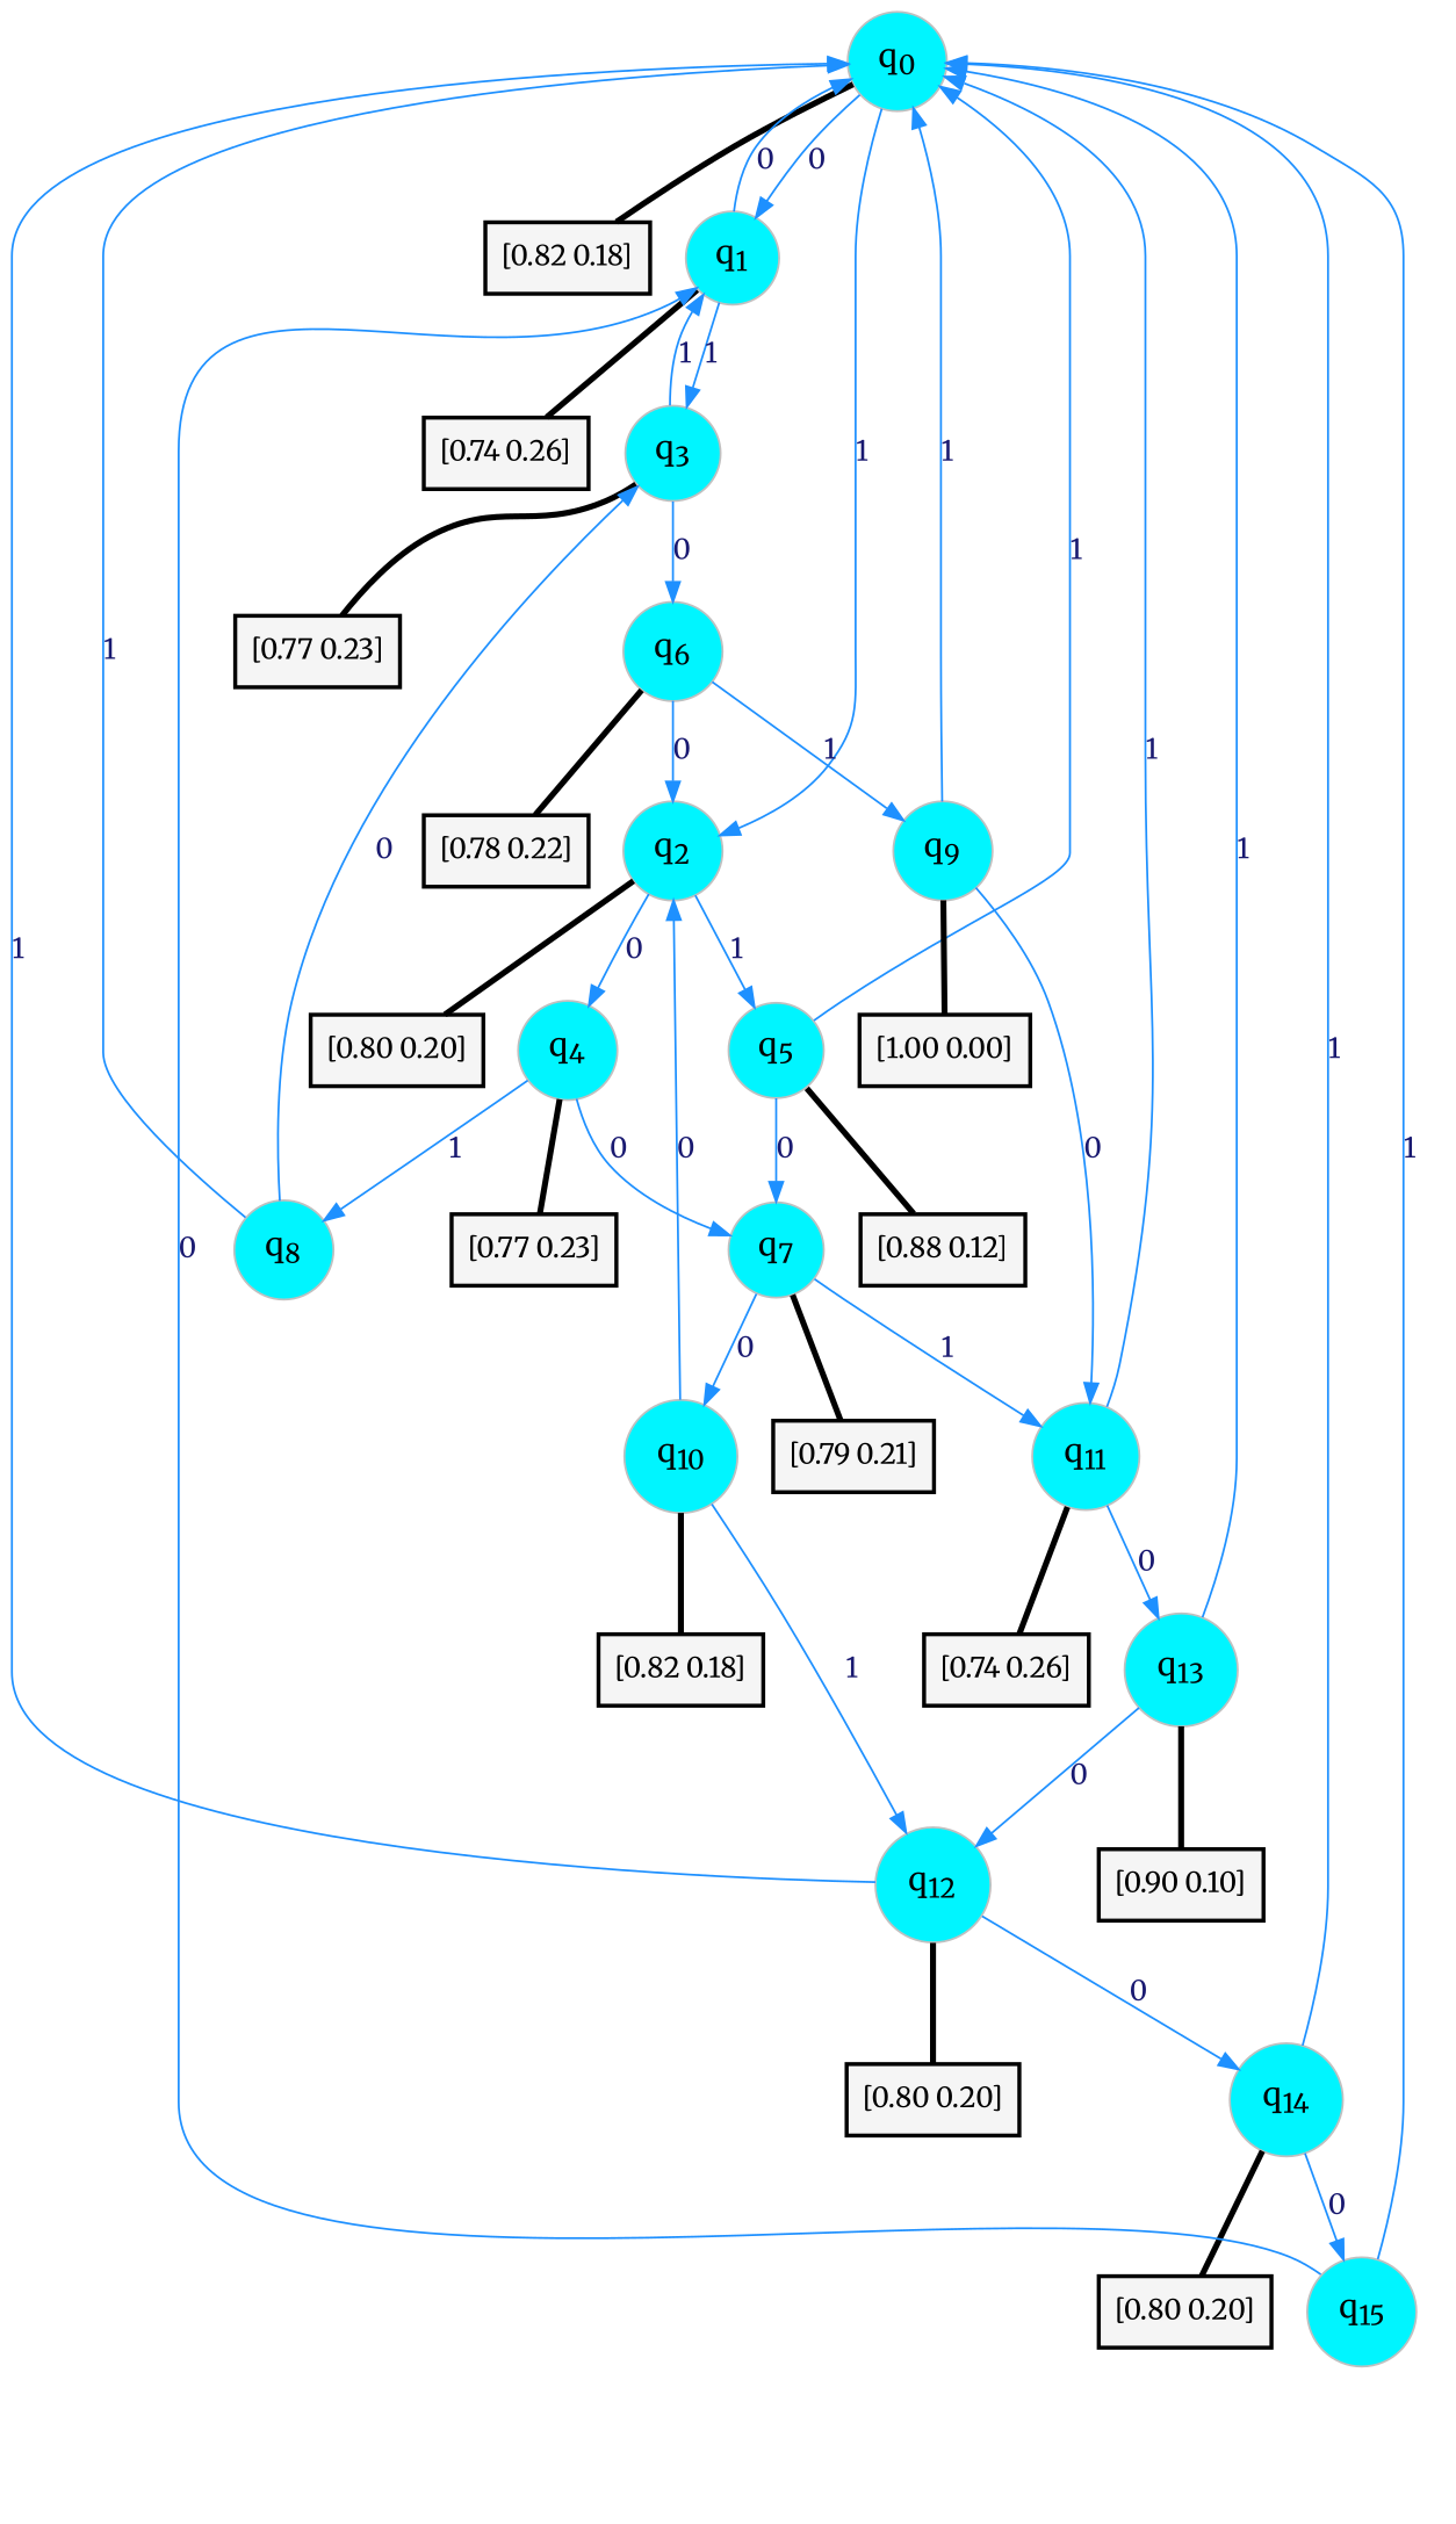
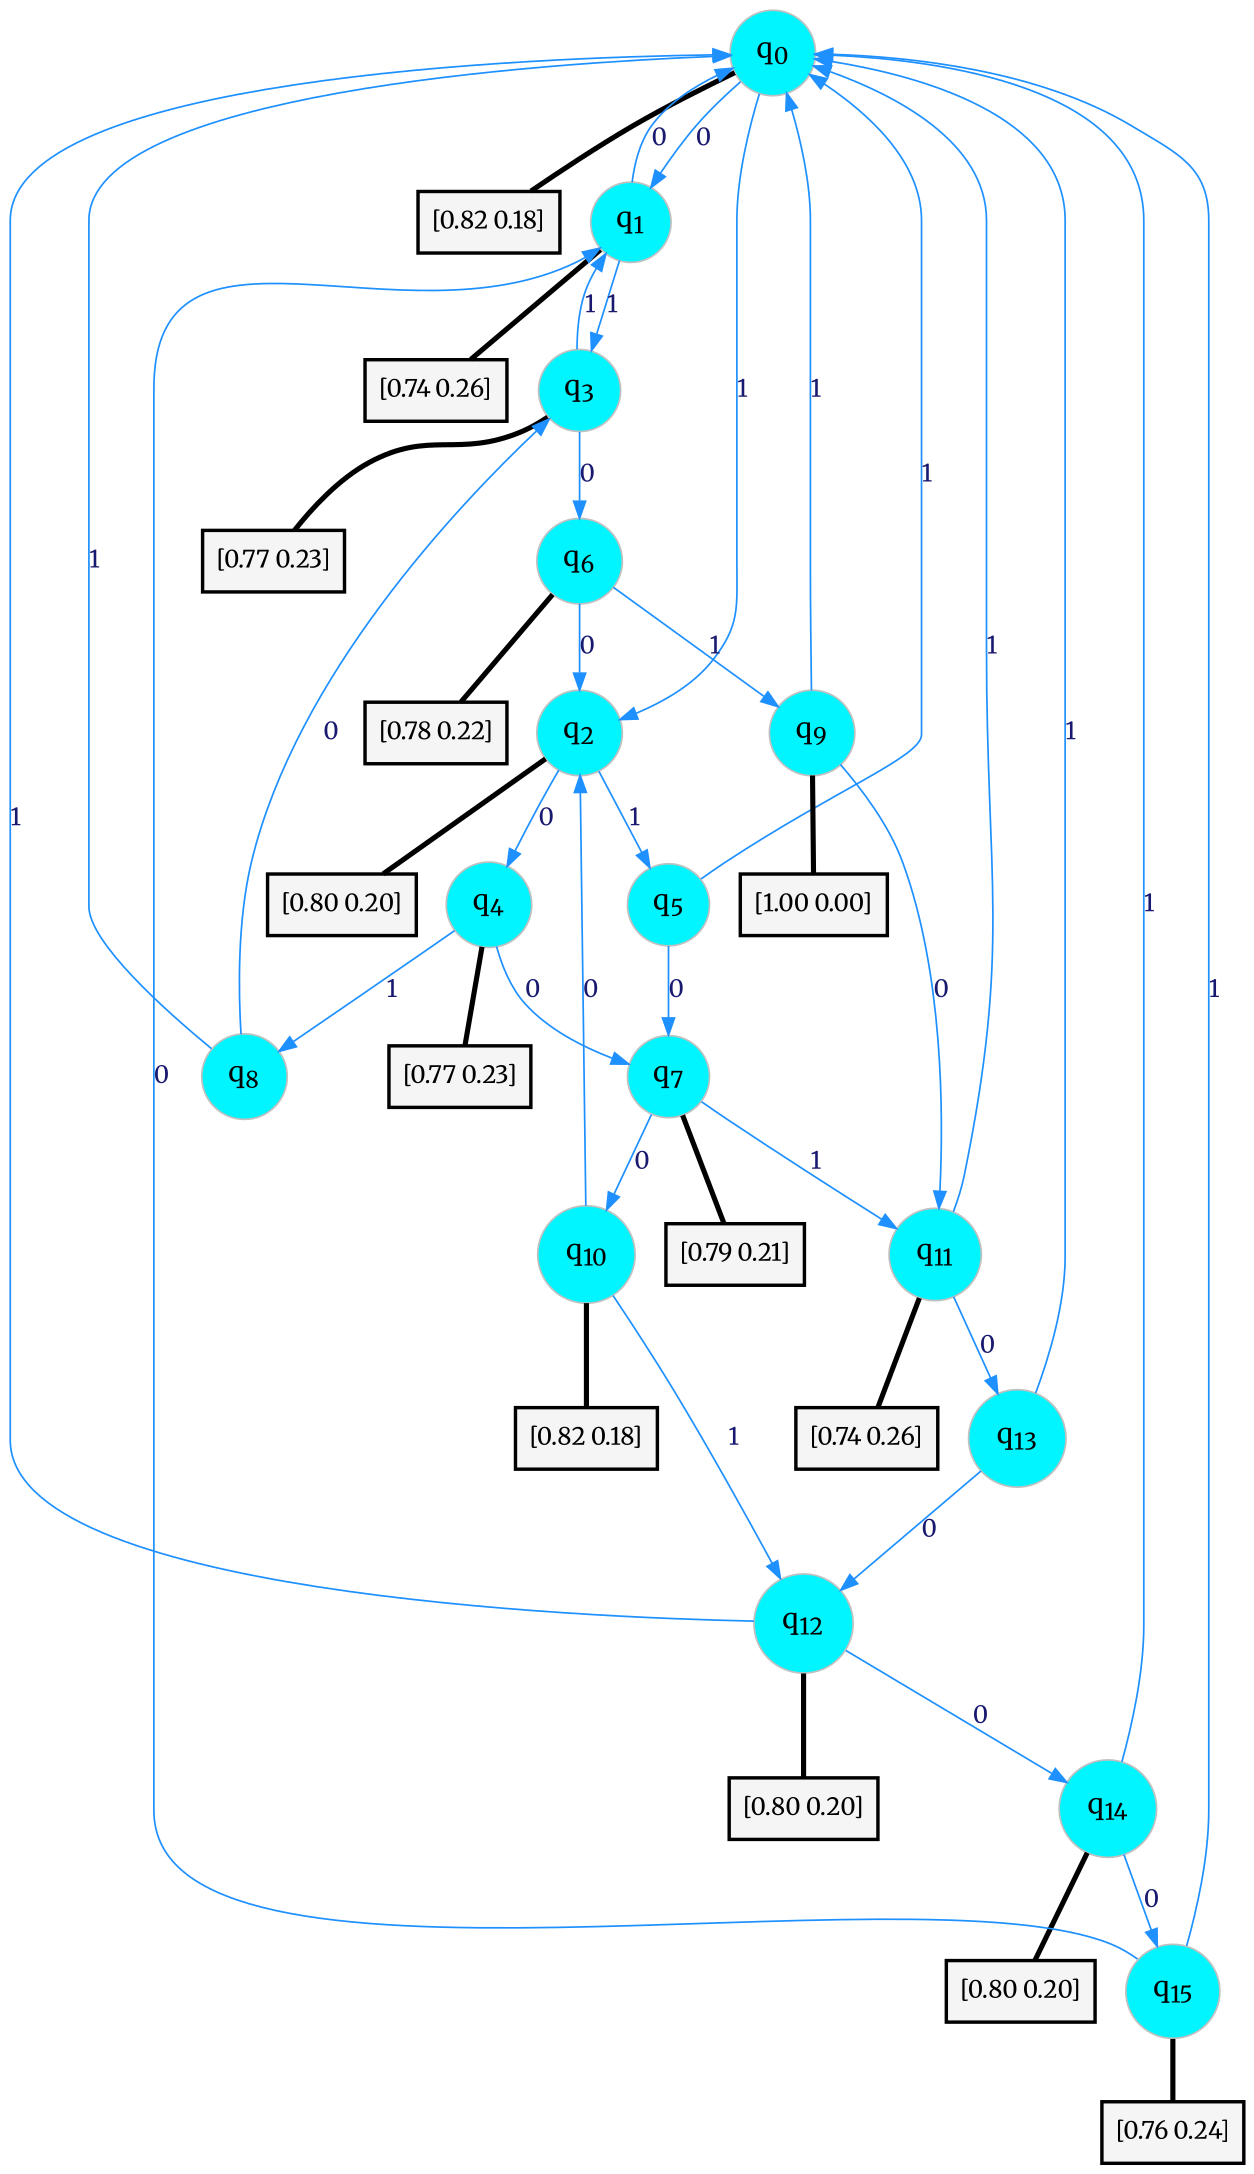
  digraph {
    fontname=Merriweather
    rankdir=TD
    node [color=gray fillcolor=turquoise1 fontcolor=black fontname=Merriweather fontsize=16 fontweight=bold shape=circle style=filled]
    edge [arrowsize=1 color=dodgerblue1 fontcolor=midnightblue fontname=Merriweather fontweight=bold penwidth=1 style=solid weight=20]
    n1 [label=<q<SUB>0</SUB>>]
    n2 [label=<q<SUB>1</SUB>>]
    n3 [label=<q<SUB>2</SUB>>]
    n4 [color=black fillcolor=whitesmoke fontsize=14 label="[0.82 0.18]" penwidth=2 shape=box]
    n5 [label=<q<SUB>3</SUB>>]
    n6 [color=black fillcolor=whitesmoke fontsize=14 label="[0.74 0.26]" penwidth=2 shape=box]
    n7 [label=<q<SUB>4</SUB>>]
    n8 [label=<q<SUB>5</SUB>>]
    n9 [color=black fillcolor=whitesmoke fontsize=14 label="[0.80 0.20]" penwidth=2 shape=box]
    n10 [label=<q<SUB>6</SUB>>]
    n11 [color=black fillcolor=whitesmoke fontsize=14 label="[0.77 0.23]" penwidth=2 shape=box]
    n12 [label=<q<SUB>7</SUB>>]
    n13 [label=<q<SUB>8</SUB>>]
    n14 [color=black fillcolor=whitesmoke fontsize=14 label="[0.77 0.23]" penwidth=2 shape=box]
-   n15 [color=black fillcolor=whitesmoke fontsize=14 label="[0.88 0.12]" penwidth=2 shape=box]
    n16 [label=<q<SUB>9</SUB>>]
    n17 [color=black fillcolor=whitesmoke fontsize=14 label="[0.78 0.22]" penwidth=2 shape=box]
    n18 [label=<q<SUB>10</SUB>>]
    n19 [label=<q<SUB>11</SUB>>]
    n20 [color=black fillcolor=whitesmoke fontsize=14 label="[0.79 0.21]" penwidth=2 shape=box]
    n21 [color=black fillcolor=whitesmoke fontsize=14 label="[1.00 0.00]" penwidth=2 shape=box]
    n22 [label=<q<SUB>12</SUB>>]
    n23 [color=black fillcolor=whitesmoke fontsize=14 label="[0.82 0.18]" penwidth=2 shape=box]
    n24 [label=<q<SUB>13</SUB>>]
    n25 [color=black fillcolor=whitesmoke fontsize=14 label="[0.74 0.26]" penwidth=2 shape=box]
    n26 [label=<q<SUB>14</SUB>>]
    n27 [color=black fillcolor=whitesmoke fontsize=14 label="[0.80 0.20]" penwidth=2 shape=box]
-   n28 [color=black fillcolor=whitesmoke fontsize=14 label="[0.90 0.10]" penwidth=2 shape=box]
    n29 [label=<q<SUB>15</SUB>>]
    n30 [color=black fillcolor=whitesmoke fontsize=14 label="[0.80 0.20]" penwidth=2 shape=box]
+   n31 [color=black fillcolor=whitesmoke fontsize=14 label="[0.76 0.24]" penwidth=2 shape=box]
    n1 -> n2 [label=0]
    n1 -> n3 [label=1]
    n1 -> n4 [arrowhead=none color=black penwidth=3]
    n2 -> n1 [label=0]
    n2 -> n5 [label=1]
    n2 -> n6 [arrowhead=none color=black penwidth=3]
    n3 -> n7 [label=0]
    n3 -> n8 [label=1]
    n3 -> n9 [arrowhead=none color=black penwidth=3]
    n5 -> n2 [label=1]
    n5 -> n10 [label=0]
    n5 -> n11 [arrowhead=none color=black penwidth=3]
    n7 -> n12 [label=0]
    n7 -> n13 [label=1]
    n7 -> n14 [arrowhead=none color=black penwidth=3]
    n8 -> n1 [label=1]
    n8 -> n12 [label=0]
-   n8 -> n15 [arrowhead=none color=black penwidth=3]
    n10 -> n3 [label=0]
    n10 -> n16 [label=1]
    n10 -> n17 [arrowhead=none color=black penwidth=3]
    n12 -> n18 [label=0]
    n12 -> n19 [label=1]
    n12 -> n20 [arrowhead=none color=black penwidth=3]
    n13 -> n1 [label=1]
    n13 -> n5 [label=0]
    n16 -> n1 [label=1]
    n16 -> n19 [label=0]
    n16 -> n21 [arrowhead=none color=black penwidth=3]
    n18 -> n3 [label=0]
    n18 -> n22 [label=1]
    n18 -> n23 [arrowhead=none color=black penwidth=3]
    n19 -> n1 [label=1]
    n19 -> n24 [label=0]
    n19 -> n25 [arrowhead=none color=black penwidth=3]
    n22 -> n1 [label=1]
    n22 -> n26 [label=0]
    n22 -> n27 [arrowhead=none color=black penwidth=3]
    n24 -> n1 [label=1]
    n24 -> n22 [label=0]
-   n24 -> n28 [arrowhead=none color=black penwidth=3]
    n26 -> n1 [label=1]
    n26 -> n29 [label=0]
    n26 -> n30 [arrowhead=none color=black penwidth=3]
    n29 -> n1 [label=1]
    n29 -> n2 [label=0]
+   n29 -> n31 [arrowhead=none color=black penwidth=3]
  }
